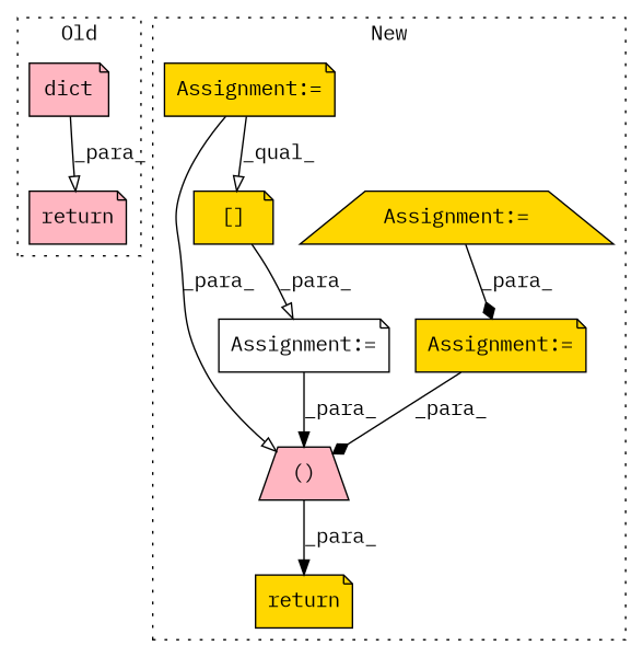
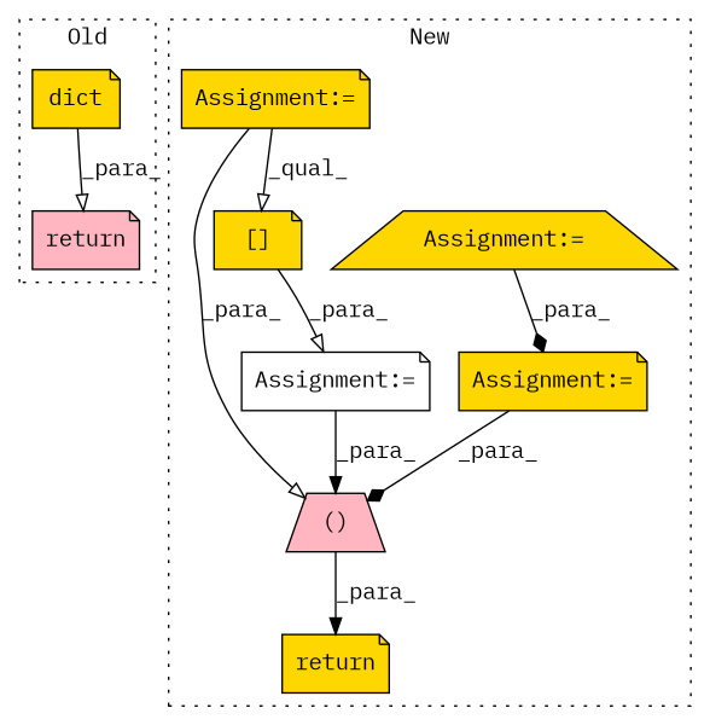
  digraph {
    fontname="IBM Plex Mono"
    node [a=7 l=1 shape=note style=filled fillcolor=gold fontname="IBM Plex Mono"]
    edge [arrowhead=onormal fontname="IBM Plex Mono"]
-   n1 [a=32 l="5,1" label=dict s="700,716" fillcolor=lightpink]
+   n1 [a=32 l="5,1" label=dict s="700,716"]
    n2 [a=41 l=7 label=return s=693 fillcolor=lightpink]
    n3 [a=41 l=12 label=return s=1065]
    n4 [l=5 label="Assignment:=" s=663 shape=trapezium]
    n5 [label="Assignment:=" s=751]
    n6 [label="Assignment:=" s=1032]
    n7 [label="Assignment:=" s=973 fillcolor=white]
    n8 [a=106 l=22 label="()" s=1077 shape=trapezium fillcolor=lightpink]
    n9 [a=2 l="7,1" label="[]" s="974,985"]
    subgraph cluster_1 {
      label=Old
      style=dotted
      n1
      n2
    }
    subgraph cluster_2 {
      label=New
      style=dotted
      n3
      n4
      n5
      n6
      n7
      n8
      n9
    }
    n1 -> n2 [label=_para_]
    n4 -> n6 [label=_para_ arrowhead=diamond]
    n5 -> n8 [label=_para_]
    n5 -> n9 [label=_qual_]
    n6 -> n8 [label=_para_ arrowhead=diamond]
    n7 -> n8 [label=_para_ arrowhead=normal]
    n8 -> n3 [label=_para_ arrowhead=normal]
    n9 -> n7 [label=_para_]
  }
